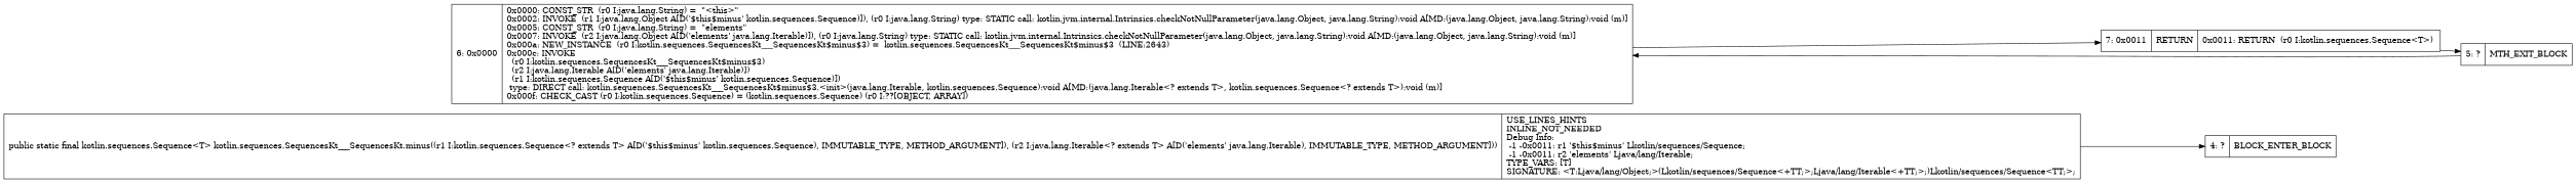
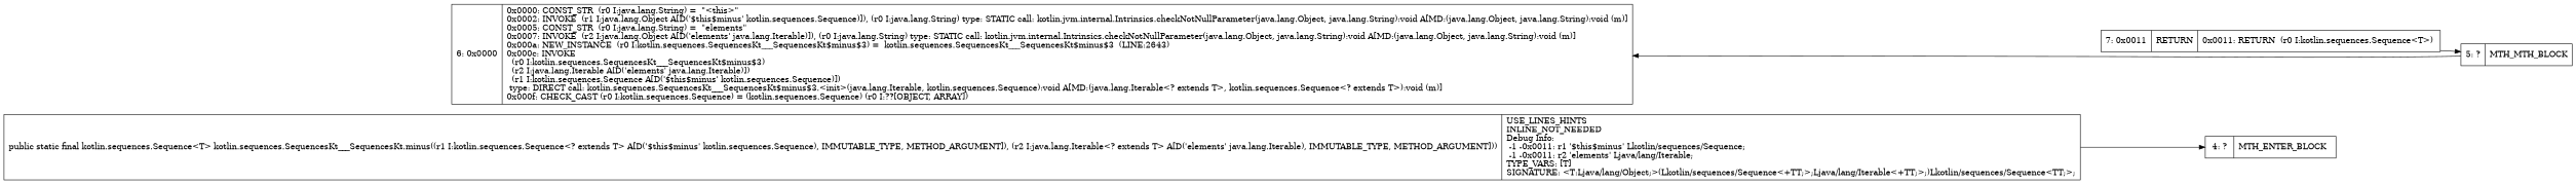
  digraph {
    rankdir=LR
    node [shape=record]
-   n1 [label="{4\:\ ?|BLOCK_ENTER_BLOCK\l}"]
+   n1 [label="{4\:\ ?|MTH_ENTER_BLOCK\l}"]
    n2 [label="{6\:\ 0x0000|0x0000: CONST_STR  (r0 I:java.lang.String) =  \"\<this\>\" \l0x0002: INVOKE  (r1 I:java.lang.Object A[D('$this$minus' kotlin.sequences.Sequence)]), (r0 I:java.lang.String) type: STATIC call: kotlin.jvm.internal.Intrinsics.checkNotNullParameter(java.lang.Object, java.lang.String):void A[MD:(java.lang.Object, java.lang.String):void (m)]\l0x0005: CONST_STR  (r0 I:java.lang.String) =  \"elements\" \l0x0007: INVOKE  (r2 I:java.lang.Object A[D('elements' java.lang.Iterable)]), (r0 I:java.lang.String) type: STATIC call: kotlin.jvm.internal.Intrinsics.checkNotNullParameter(java.lang.Object, java.lang.String):void A[MD:(java.lang.Object, java.lang.String):void (m)]\l0x000a: NEW_INSTANCE  (r0 I:kotlin.sequences.SequencesKt___SequencesKt$minus$3) =  kotlin.sequences.SequencesKt___SequencesKt$minus$3  (LINE:2643)\l0x000c: INVOKE  \l  (r0 I:kotlin.sequences.SequencesKt___SequencesKt$minus$3)\l  (r2 I:java.lang.Iterable A[D('elements' java.lang.Iterable)])\l  (r1 I:kotlin.sequences.Sequence A[D('$this$minus' kotlin.sequences.Sequence)])\l type: DIRECT call: kotlin.sequences.SequencesKt___SequencesKt$minus$3.\<init\>(java.lang.Iterable, kotlin.sequences.Sequence):void A[MD:(java.lang.Iterable\<? extends T\>, kotlin.sequences.Sequence\<? extends T\>):void (m)]\l0x000f: CHECK_CAST (r0 I:kotlin.sequences.Sequence) = (kotlin.sequences.Sequence) (r0 I:??[OBJECT, ARRAY]) \l}"]
    n3 [label="{7\:\ 0x0011|RETURN\l|0x0011: RETURN  (r0 I:kotlin.sequences.Sequence\<T\>) \l}"]
-   n4 [label="{5\:\ ?|MTH_EXIT_BLOCK\l}"]
+   n4 [label="{5\:\ ?|MTH_MTH_BLOCK\l}"]
    n5 [label="{public static final kotlin.sequences.Sequence\<T\> kotlin.sequences.SequencesKt___SequencesKt.minus((r1 I:kotlin.sequences.Sequence\<? extends T\> A[D('$this$minus' kotlin.sequences.Sequence), IMMUTABLE_TYPE, METHOD_ARGUMENT]), (r2 I:java.lang.Iterable\<? extends T\> A[D('elements' java.lang.Iterable), IMMUTABLE_TYPE, METHOD_ARGUMENT]))  | USE_LINES_HINTS\lINLINE_NOT_NEEDED\lDebug Info:\l  \-1 \-0x0011: r1 '$this$minus' Lkotlin\/sequences\/Sequence;\l  \-1 \-0x0011: r2 'elements' Ljava\/lang\/Iterable;\lTYPE_VARS: [T]\lSIGNATURE: \<T:Ljava\/lang\/Object;\>(Lkotlin\/sequences\/Sequence\<+TT;\>;Ljava\/lang\/Iterable\<+TT;\>;)Lkotlin\/sequences\/Sequence\<TT;\>;\l}"]
-   n2 -> n3
    n3 -> n4
    n4 -> n2
    n5 -> n1
  }
